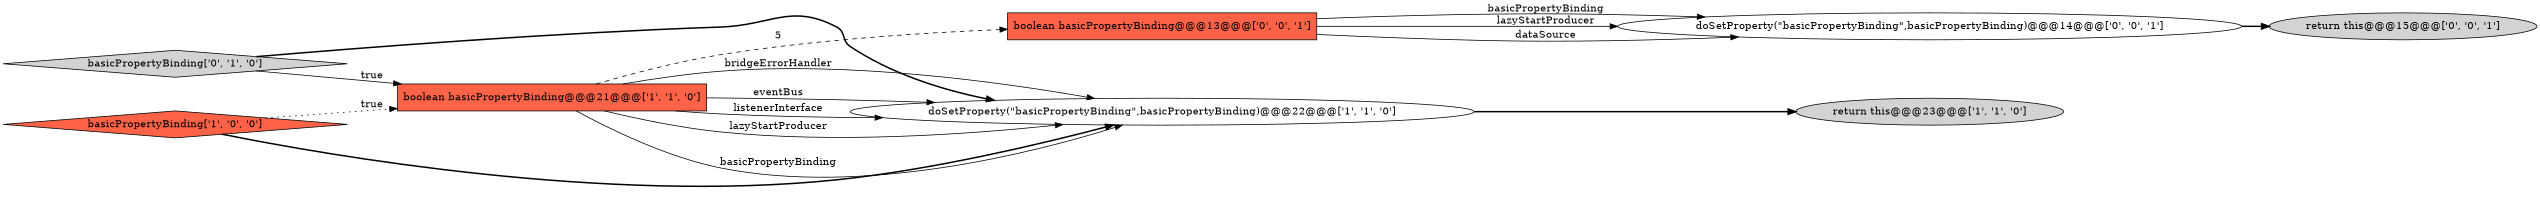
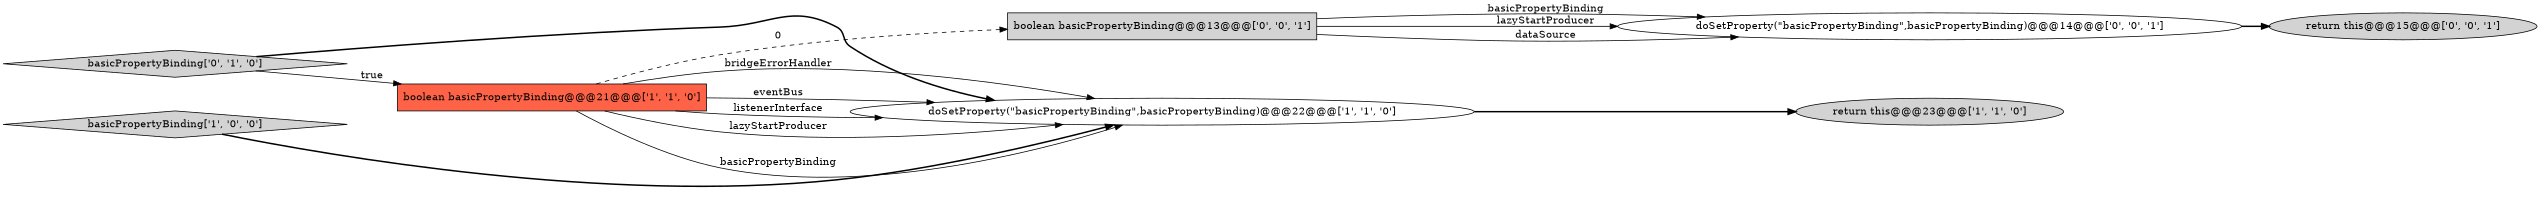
  digraph {
    rankdir=LR
    node [fillcolor=lightgray shape=ellipse style=filled]
    edge [style=solid]
    n1 [fillcolor=white label="doSetProperty(\"basicPropertyBinding\",basicPropertyBinding)@@@22@@@['1', '1', '0']"]
    n2 [label="return this@@@23@@@['1', '1', '0']"]
    n3 [fillcolor=tomato label="boolean basicPropertyBinding@@@21@@@['1', '1', '0']" shape=box]
-   n4 [fillcolor=tomato label="boolean basicPropertyBinding@@@13@@@['0', '0', '1']" shape=box]
+   n4 [label="boolean basicPropertyBinding@@@13@@@['0', '0', '1']" shape=box]
    n5 [fillcolor=white label="doSetProperty(\"basicPropertyBinding\",basicPropertyBinding)@@@14@@@['0', '0', '1']"]
    n6 [label="basicPropertyBinding['0', '1', '0']" shape=diamond]
    n7 [label="return this@@@15@@@['0', '0', '1']"]
-   n8 [fillcolor=tomato label="basicPropertyBinding['1', '0', '0']" shape=diamond]
+   n8 [label="basicPropertyBinding['1', '0', '0']" shape=diamond]
    n1 -> n2 [style=bold]
    n3 -> n1 [label=basicPropertyBinding]
    n3 -> n1 [label=bridgeErrorHandler]
    n3 -> n1 [label=eventBus]
    n3 -> n1 [label=listenerInterface]
    n3 -> n1 [label=lazyStartProducer]
-   n3 -> n4 [label=5 style=dashed]
+   n3 -> n4 [label=0 style=dashed]
    n4 -> n5 [label=lazyStartProducer]
    n4 -> n5 [label=dataSource]
    n4 -> n5 [label=basicPropertyBinding]
    n5 -> n7 [style=bold]
    n6 -> n1 [style=bold]
    n6 -> n3 [label=true]
    n8 -> n1 [style=bold]
-   n8 -> n3 [label=true style=dotted]
  }
